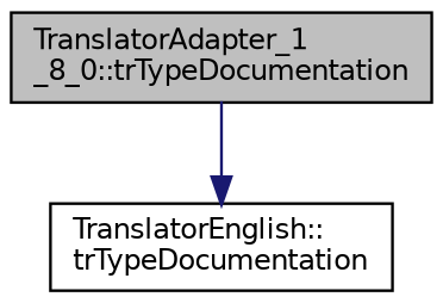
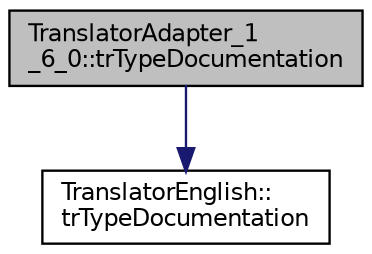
  digraph {
    rankdir=TB
    node [color=black fontname=Helvetica fontsize=10 shape=record style=filled]
-   n1 [fillcolor=grey75 fontcolor=black height=0.2 label="TranslatorAdapter_1\l_8_0::trTypeDocumentation" width=0.4]
+   n1 [fillcolor=grey75 fontcolor=black height=0.2 label="TranslatorAdapter_1\l_6_0::trTypeDocumentation" width=0.4]
    n2 [fillcolor=white height=0.2 label="TranslatorEnglish::\ltrTypeDocumentation" width=0.4]
    n1 -> n2 [color=midnightblue fontname=Helvetica fontsize=10 labelfontname=Helvetica labelfontsize=10 style=solid]
  }
